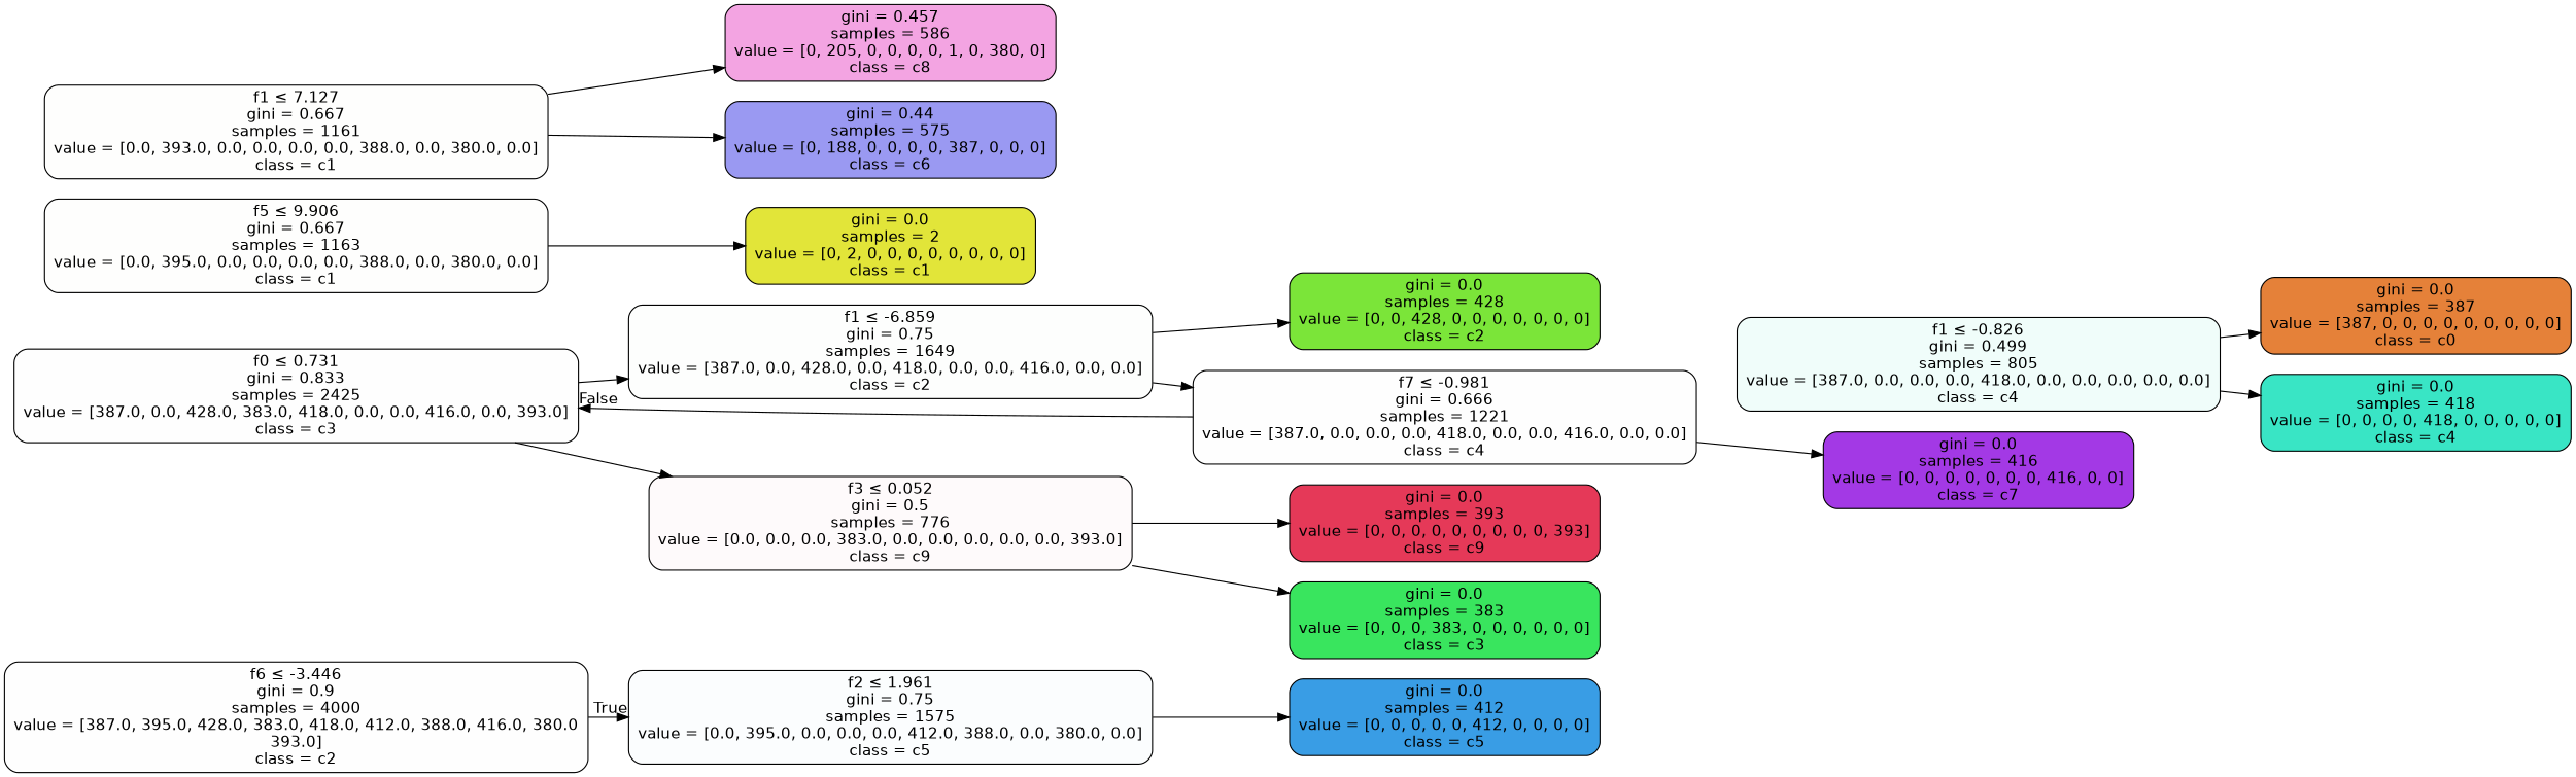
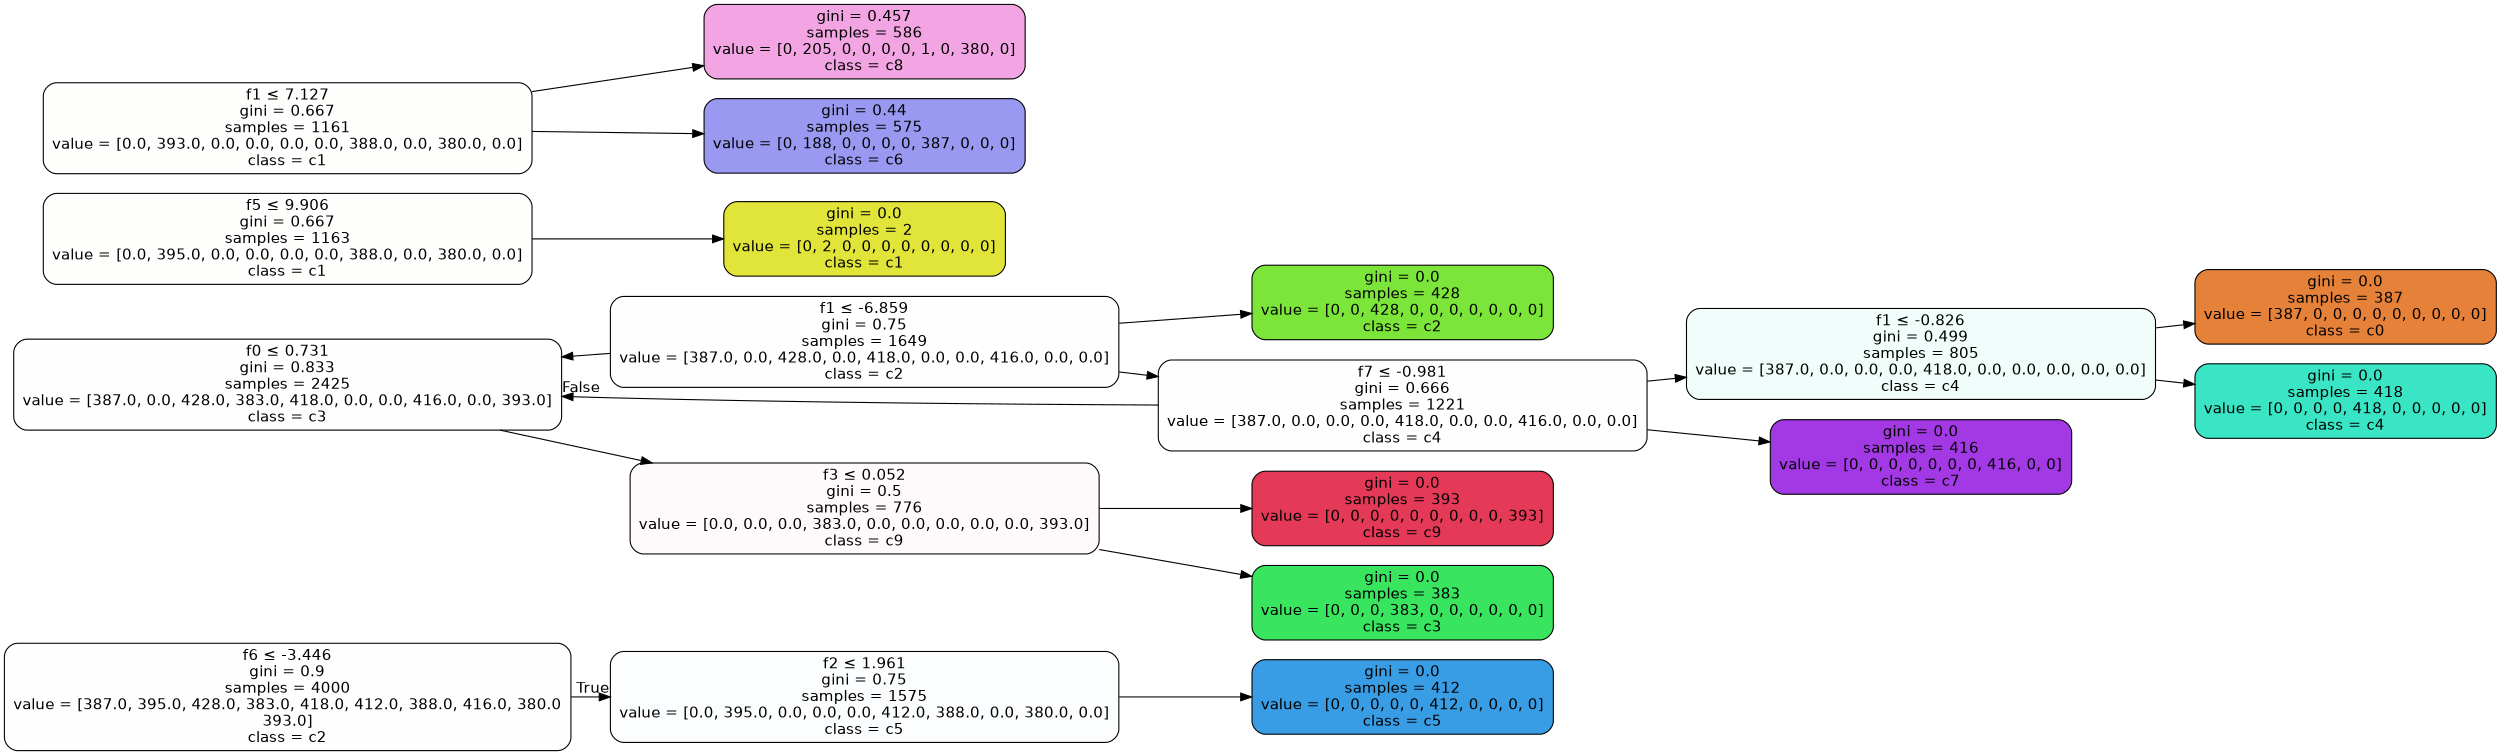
  digraph {
    rankdir=LR
    node [color=black fillcolor="#7be53901" fontname=helvetica shape=box style="filled, rounded"]
    edge [fontname=helvetica]
    n1 [label=<f6 &le; -3.446<br/>gini = 0.9<br/>samples = 4000<br/>value = [387.0, 395.0, 428.0, 383.0, 418.0, 412.0, 388.0, 416.0, 380.0<br/>393.0]<br/>class = c2>]
    n2 [fillcolor="#399de504" label=<f2 &le; 1.961<br/>gini = 0.75<br/>samples = 1575<br/>value = [0.0, 395.0, 0.0, 0.0, 0.0, 412.0, 388.0, 0.0, 380.0, 0.0]<br/>class = c5>]
    n3 [fillcolor="#399de5ff" label=<gini = 0.0<br/>samples = 412<br/>value = [0, 0, 0, 0, 0, 412, 0, 0, 0, 0]<br/>class = c5>]
    n4 [label=<f0 &le; 0.731<br/>gini = 0.833<br/>samples = 2425<br/>value = [387.0, 0.0, 428.0, 383.0, 418.0, 0.0, 0.0, 416.0, 0.0, 393.0]<br/>class = c3>]
    n5 [fillcolor="#7be53902" label=<f1 &le; -6.859<br/>gini = 0.75<br/>samples = 1649<br/>value = [387.0, 0.0, 428.0, 0.0, 418.0, 0.0, 0.0, 416.0, 0.0, 0.0]<br/>class = c2>]
    n6 [fillcolor="#e5395806" label=<f3 &le; 0.052<br/>gini = 0.5<br/>samples = 776<br/>value = [0.0, 0.0, 0.0, 383.0, 0.0, 0.0, 0.0, 0.0, 0.0, 393.0]<br/>class = c9>]
    n7 [fillcolor="#e2e53902" label=<f5 &le; 9.906<br/>gini = 0.667<br/>samples = 1163<br/>value = [0.0, 395.0, 0.0, 0.0, 0.0, 0.0, 388.0, 0.0, 380.0, 0.0]<br/>class = c1>]
    n8 [fillcolor="#e2e539ff" label=<gini = 0.0<br/>samples = 2<br/>value = [0, 2, 0, 0, 0, 0, 0, 0, 0, 0]<br/>class = c1>]
    n9 [fillcolor="#e2e53902" label=<f1 &le; 7.127<br/>gini = 0.667<br/>samples = 1161<br/>value = [0.0, 393.0, 0.0, 0.0, 0.0, 0.0, 388.0, 0.0, 380.0, 0.0]<br/>class = c1>]
    n10 [fillcolor="#e539c075" label=<gini = 0.457<br/>samples = 586<br/>value = [0, 205, 0, 0, 0, 0, 1, 0, 380, 0]<br/>class = c8>]
    n11 [fillcolor="#3c39e583" label=<gini = 0.44<br/>samples = 575<br/>value = [0, 188, 0, 0, 0, 0, 387, 0, 0, 0]<br/>class = c6>]
    n12 [fillcolor="#7be539ff" label=<gini = 0.0<br/>samples = 428<br/>value = [0, 0, 428, 0, 0, 0, 0, 0, 0, 0]<br/>class = c2>]
    n13 [fillcolor="#39e5c501" label=<f7 &le; -0.981<br/>gini = 0.666<br/>samples = 1221<br/>value = [387.0, 0.0, 0.0, 0.0, 418.0, 0.0, 0.0, 416.0, 0.0, 0.0]<br/>class = c4>]
    n14 [fillcolor="#e53958ff" label=<gini = 0.0<br/>samples = 393<br/>value = [0, 0, 0, 0, 0, 0, 0, 0, 0, 393]<br/>class = c9>]
    n15 [fillcolor="#39e55eff" label=<gini = 0.0<br/>samples = 383<br/>value = [0, 0, 0, 383, 0, 0, 0, 0, 0, 0]<br/>class = c3>]
    n16 [fillcolor="#39e5c513" label=<f1 &le; -0.826<br/>gini = 0.499<br/>samples = 805<br/>value = [387.0, 0.0, 0.0, 0.0, 418.0, 0.0, 0.0, 0.0, 0.0, 0.0]<br/>class = c4>]
    n17 [fillcolor="#a339e5ff" label=<gini = 0.0<br/>samples = 416<br/>value = [0, 0, 0, 0, 0, 0, 0, 416, 0, 0]<br/>class = c7>]
    n18 [fillcolor="#e58139ff" label=<gini = 0.0<br/>samples = 387<br/>value = [387, 0, 0, 0, 0, 0, 0, 0, 0, 0]<br/>class = c0>]
    n19 [fillcolor="#39e5c5ff" label=<gini = 0.0<br/>samples = 418<br/>value = [0, 0, 0, 0, 418, 0, 0, 0, 0, 0]<br/>class = c4>]
    n1 -> n2 [headlabel=True labelangle=45 labeldistance=2.5]
    n2 -> n3
-   n4 -> n5
+   n5 -> n4
    n4 -> n6
    n5 -> n12
    n5 -> n13
    n6 -> n14
    n6 -> n15
    n7 -> n8
    n9 -> n10
    n9 -> n11
    n13 -> n4 [headlabel=False labelangle=-45 labeldistance=2.5]
+   n13 -> n16
    n13 -> n17
    n16 -> n18
    n16 -> n19
  }
